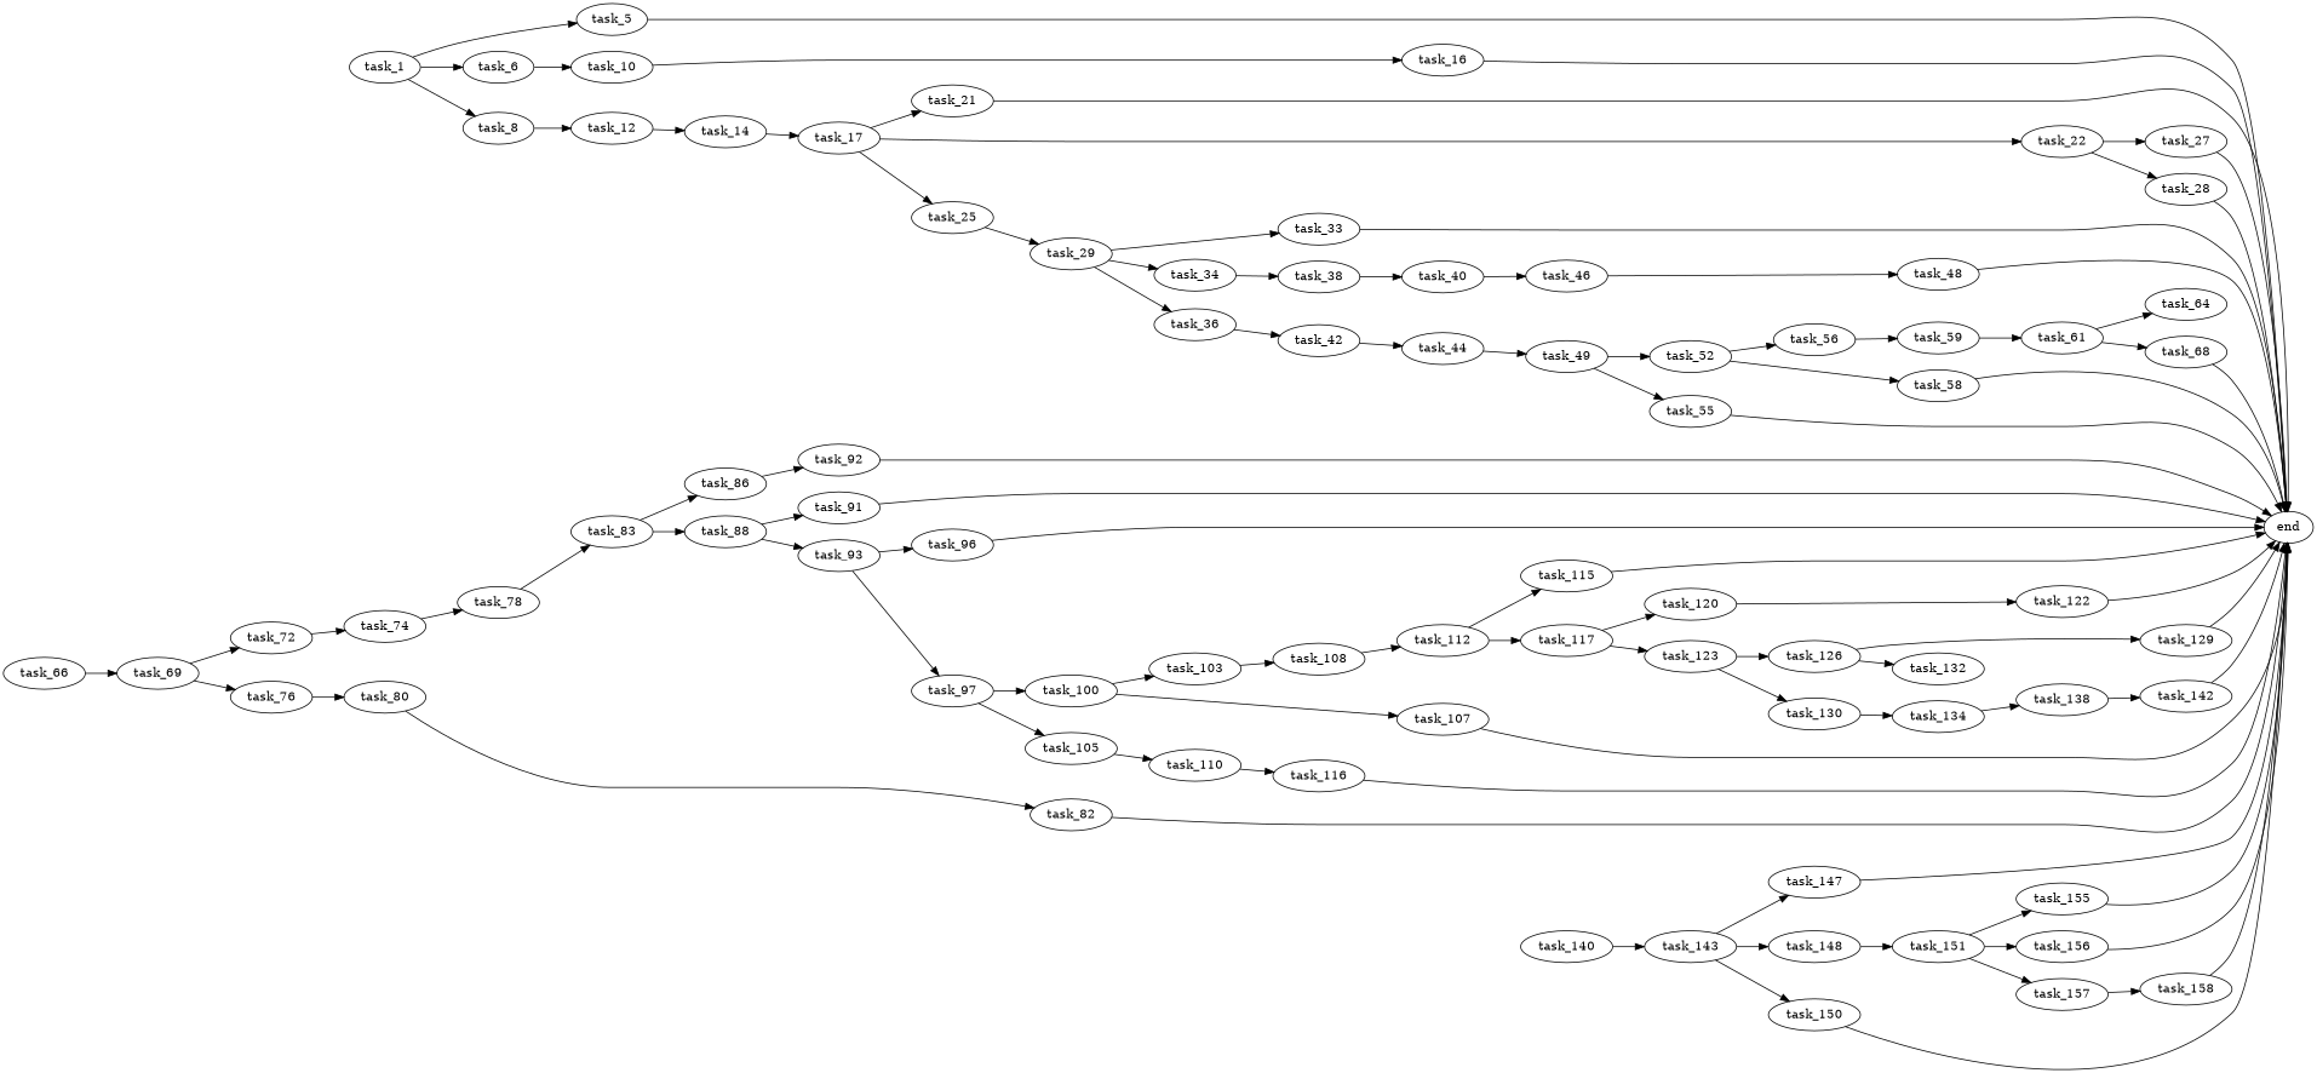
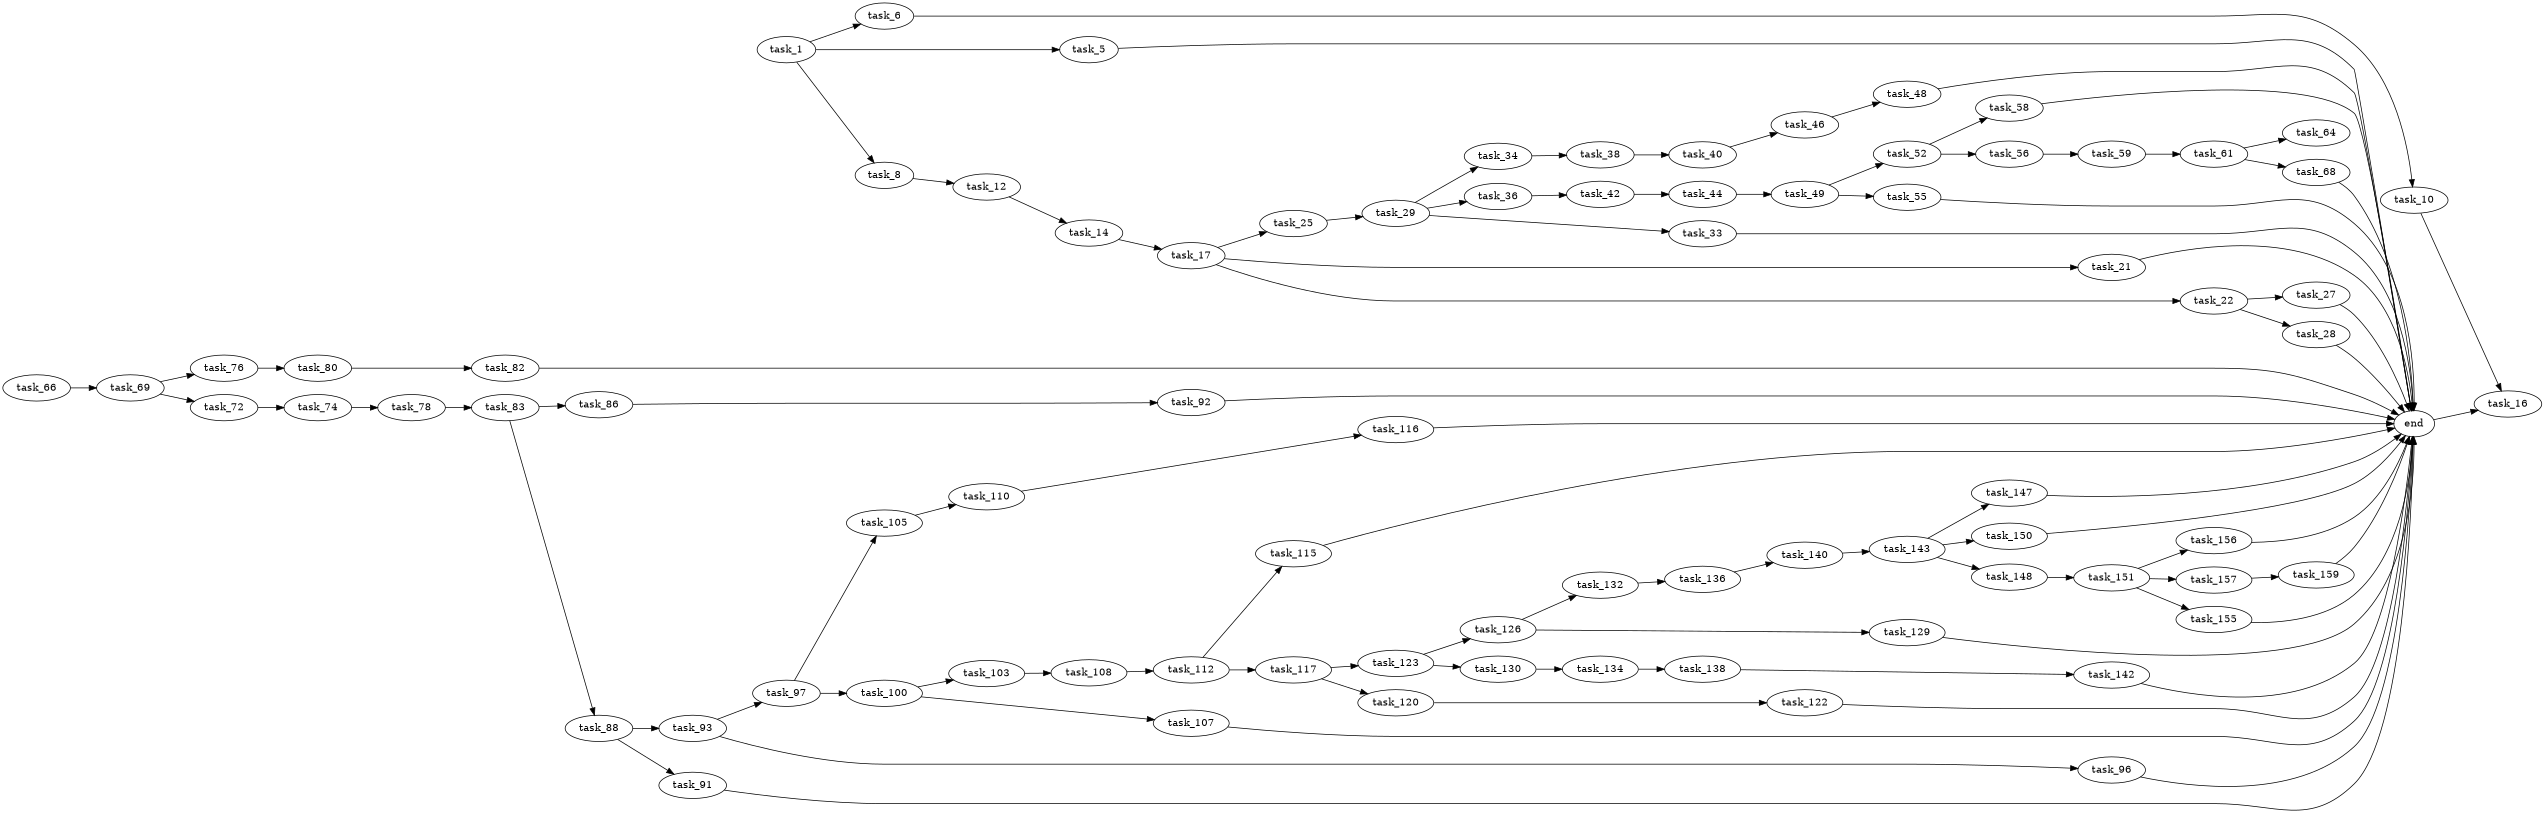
  digraph {
    rankdir=LR
    task_1
    task_5
    task_6
    task_8
    end
    task_10
    task_12
    task_16
    task_14
    task_17
    task_21
    task_22
    task_25
    task_27
    task_28
    task_29
    task_33
    task_34
    task_36
    task_38
    task_42
    task_40
    task_44
    task_46
    task_48
    task_49
    task_52
    task_55
    task_56
    task_58
    task_59
    task_61
    task_64
    task_68
    task_66
    task_69
    task_72
    task_76
    task_74
    task_80
    task_78
    task_83
    task_82
    task_86
    task_88
    task_92
    task_91
    task_93
    task_96
    task_97
    task_100
    task_105
    task_103
    task_107
    task_110
    task_108
    task_112
    task_116
    task_115
    task_117
    task_120
    task_123
    task_122
    task_126
    task_130
    task_129
    task_132
    task_134
+   task_136
    task_138
    task_140
    task_142
    task_143
    task_147
    task_148
    task_150
    task_151
    task_155
    task_156
    task_157
-   task_159 [label=task_158]
+   task_159
    task_1 -> task_5
    task_1 -> task_6
    task_1 -> task_8
    task_5 -> end
    task_6 -> task_10
    task_8 -> task_12
    task_10 -> task_16
    task_12 -> task_14
-   task_16 -> end
+   end -> task_16
    task_14 -> task_17
    task_17 -> task_21
    task_17 -> task_22
    task_17 -> task_25
    task_21 -> end
    task_22 -> task_27
    task_22 -> task_28
    task_25 -> task_29
    task_27 -> end
    task_28 -> end
    task_29 -> task_33
    task_29 -> task_34
    task_29 -> task_36
    task_33 -> end
    task_34 -> task_38
    task_36 -> task_42
    task_38 -> task_40
    task_42 -> task_44
    task_40 -> task_46
    task_44 -> task_49
    task_46 -> task_48
    task_48 -> end
    task_49 -> task_52
    task_49 -> task_55
    task_52 -> task_56
    task_52 -> task_58
    task_55 -> end
    task_56 -> task_59
    task_58 -> end
    task_59 -> task_61
    task_61 -> task_64
    task_61 -> task_68
    task_68 -> end
    task_66 -> task_69
    task_69 -> task_72
    task_69 -> task_76
    task_72 -> task_74
    task_76 -> task_80
    task_74 -> task_78
    task_80 -> task_82
    task_78 -> task_83
    task_83 -> task_86
    task_83 -> task_88
    task_82 -> end
    task_86 -> task_92
    task_88 -> task_91
    task_88 -> task_93
    task_92 -> end
    task_91 -> end
    task_93 -> task_96
    task_93 -> task_97
    task_96 -> end
    task_97 -> task_100
    task_97 -> task_105
    task_100 -> task_103
    task_100 -> task_107
    task_105 -> task_110
    task_103 -> task_108
    task_107 -> end
    task_110 -> task_116
    task_108 -> task_112
    task_112 -> task_115
    task_112 -> task_117
    task_116 -> end
    task_115 -> end
    task_117 -> task_120
    task_117 -> task_123
    task_120 -> task_122
    task_123 -> task_126
    task_123 -> task_130
    task_122 -> end
    task_126 -> task_129
    task_126 -> task_132
    task_130 -> task_134
    task_129 -> end
+   task_132 -> task_136
    task_134 -> task_138
+   task_136 -> task_140
    task_138 -> task_142
    task_140 -> task_143
    task_142 -> end
    task_143 -> task_147
    task_143 -> task_148
    task_143 -> task_150
    task_147 -> end
    task_148 -> task_151
    task_150 -> end
    task_151 -> task_155
    task_151 -> task_156
    task_151 -> task_157
    task_155 -> end
    task_156 -> end
    task_157 -> task_159
    task_159 -> end
  }
